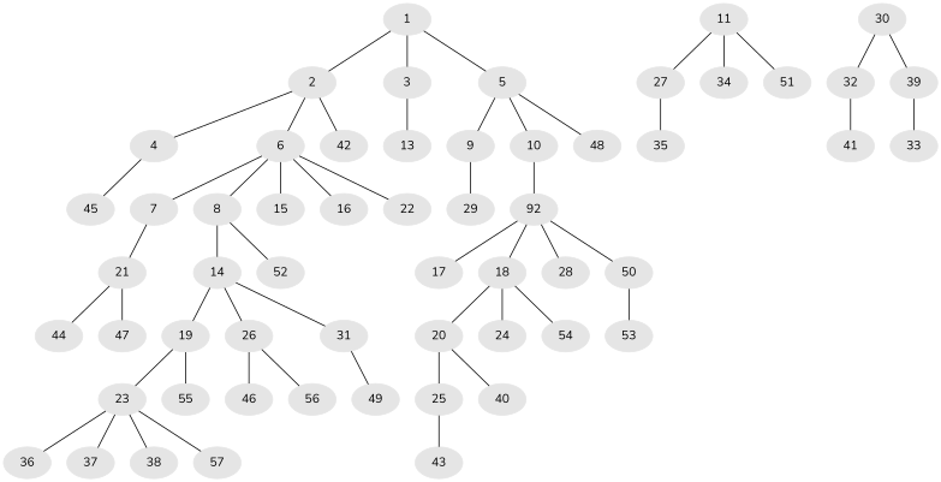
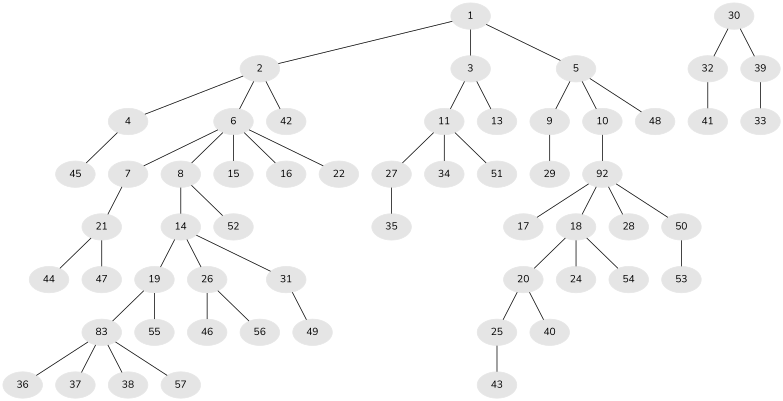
  graph {
    fontname=Nunito
    node [color=gray90 fontname=Nunito style=filled]
    edge [fontname=Nunito]
    1
    2
    3
    5
    4
    6
    42
    11
    13
    9
    10
    48
    45
    7
    8
    15
    16
    22
    27
    34
    51
    29
    n23 [label=92]
    21
    14
    52
    44
    47
    19
    26
    31
    17
    18
    28
    50
    35
    20
    24
    54
    53
    30
    32
    39
-   23
+   23 [label=83]
    55
    46
    56
    49
    25
    40
    36
    37
    38
    57
    43
    41
    33
    1 -- 2
    1 -- 3
    1 -- 5
    2 -- 4
    2 -- 6
    2 -- 42
+   3 -- 11
    3 -- 13
    5 -- 9
    5 -- 10
    5 -- 48
    4 -- 45
    6 -- 7
    6 -- 8
    6 -- 15
    6 -- 16
    6 -- 22
    11 -- 27
    11 -- 34
    11 -- 51
    9 -- 29
    10 -- n23
    7 -- 21
    8 -- 14
    8 -- 52
    27 -- 35
    n23 -- 17
    n23 -- 18
    n23 -- 28
    n23 -- 50
    21 -- 44
    21 -- 47
    14 -- 19
    14 -- 26
    14 -- 31
    19 -- 23
    19 -- 55
    26 -- 46
    26 -- 56
    31 -- 49
    18 -- 20
    18 -- 24
    18 -- 54
    50 -- 53
    20 -- 25
    20 -- 40
    30 -- 32
    30 -- 39
    32 -- 41
    39 -- 33
    23 -- 36
    23 -- 37
    23 -- 38
    23 -- 57
    25 -- 43
  }
